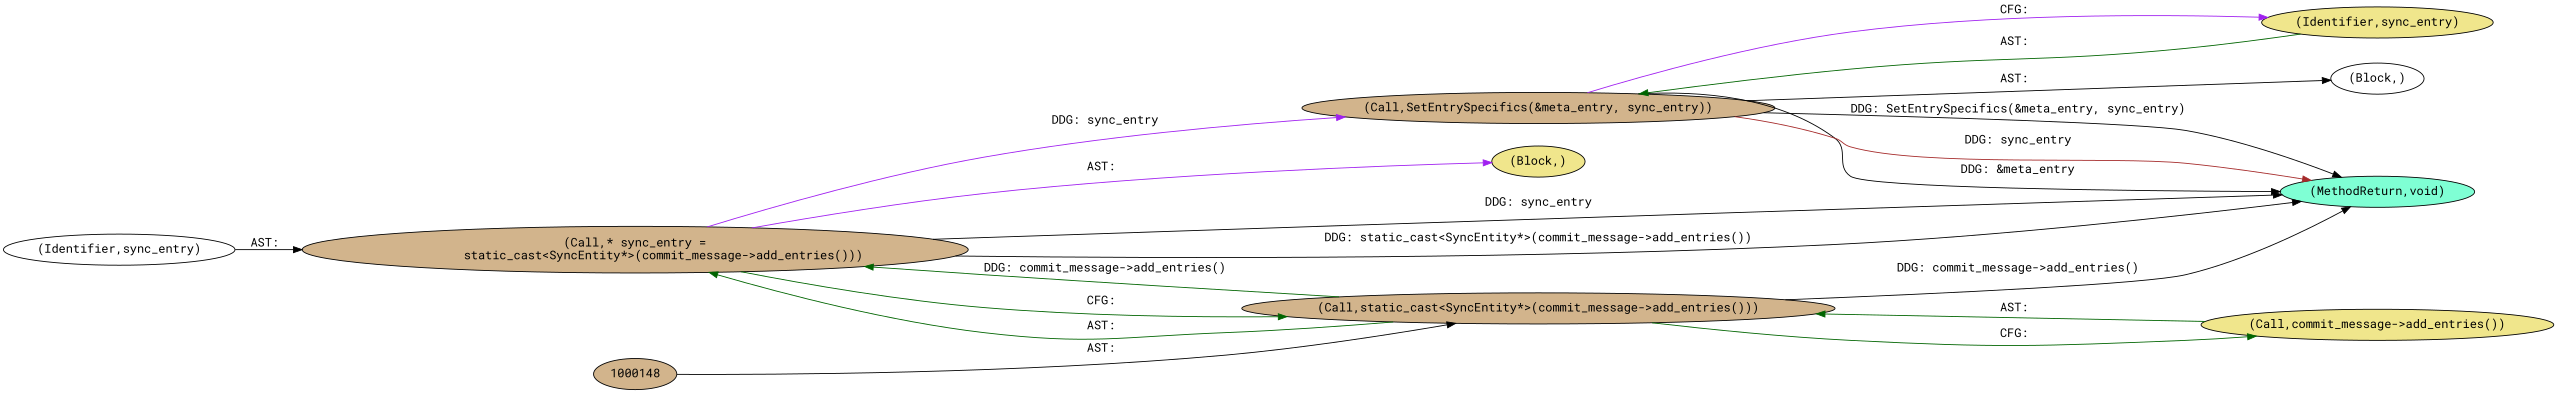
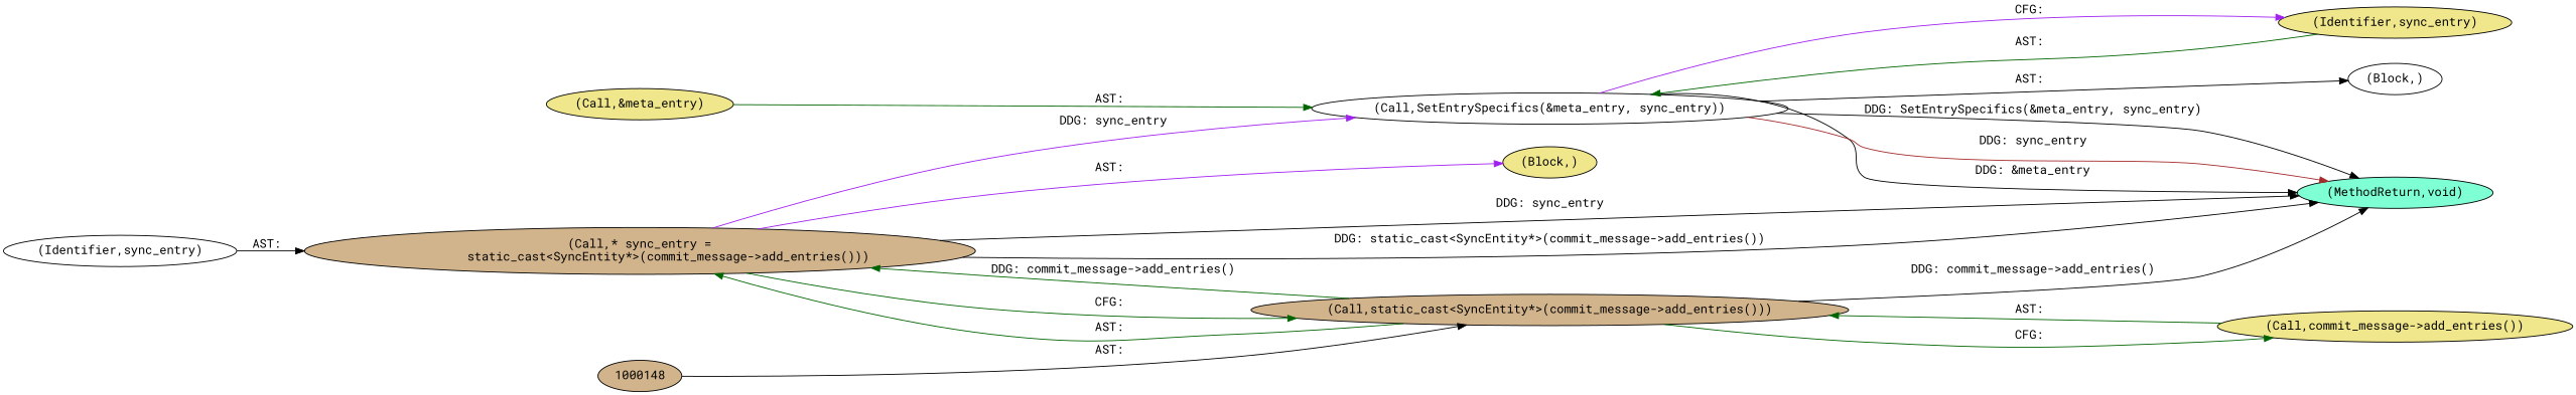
  digraph {
    fontname="Roboto Mono"
    rankdir=LR
    node [fillcolor=tan fontname="Roboto Mono" style=filled]
    edge [color=black fontname="Roboto Mono"]
    n1 [label="(Call,* sync_entry =\n        static_cast<SyncEntity*>(commit_message->add_entries()))"]
    n2 [label="(Call,static_cast<SyncEntity*>(commit_message->add_entries()))"]
-   n3 [label="(Call,SetEntrySpecifics(&meta_entry, sync_entry))"]
+   n3 [fillcolor=white label="(Call,SetEntrySpecifics(&meta_entry, sync_entry))"]
    n4 [fillcolor=khaki label="(Block,)"]
    n5 [fillcolor=aquamarine label="(MethodReturn,void)"]
    n6 [fillcolor=khaki label="(Call,commit_message->add_entries())"]
    n7 [fillcolor=white label="(Block,)"]
    n8 [fillcolor=khaki label="(Identifier,sync_entry)"]
+   n9 [fillcolor=khaki label="(Call,&meta_entry)"]
    n10 [fillcolor=white label="(Identifier,sync_entry)"]
    1000148
    n1 -> n2 [color=darkgreen label="CFG: "]
    n1 -> n3 [color=purple label="DDG: sync_entry"]
    n1 -> n4 [color=purple label="AST: "]
    n1 -> n5 [label="DDG: sync_entry"]
    n1 -> n5 [label="DDG: static_cast<SyncEntity*>(commit_message->add_entries())"]
    n2 -> n1 [color=darkgreen label="AST: "]
    n2 -> n1 [color=darkgreen label="DDG: commit_message->add_entries()"]
    n2 -> n5 [label="DDG: commit_message->add_entries()"]
    n2 -> n6 [color=darkgreen label="CFG: "]
    n3 -> n5 [label="DDG: &meta_entry"]
    n3 -> n5 [label="DDG: SetEntrySpecifics(&meta_entry, sync_entry)"]
    n3 -> n5 [color=brown label="DDG: sync_entry"]
    n3 -> n7 [label="AST: "]
    n3 -> n8 [color=purple label="CFG: "]
    n6 -> n2 [color=darkgreen label="AST: "]
    n8 -> n3 [color=darkgreen label="AST: "]
+   n9 -> n3 [color=darkgreen label="AST: "]
    n10 -> n1 [label="AST: "]
    1000148 -> n2 [label="AST: "]
  }
